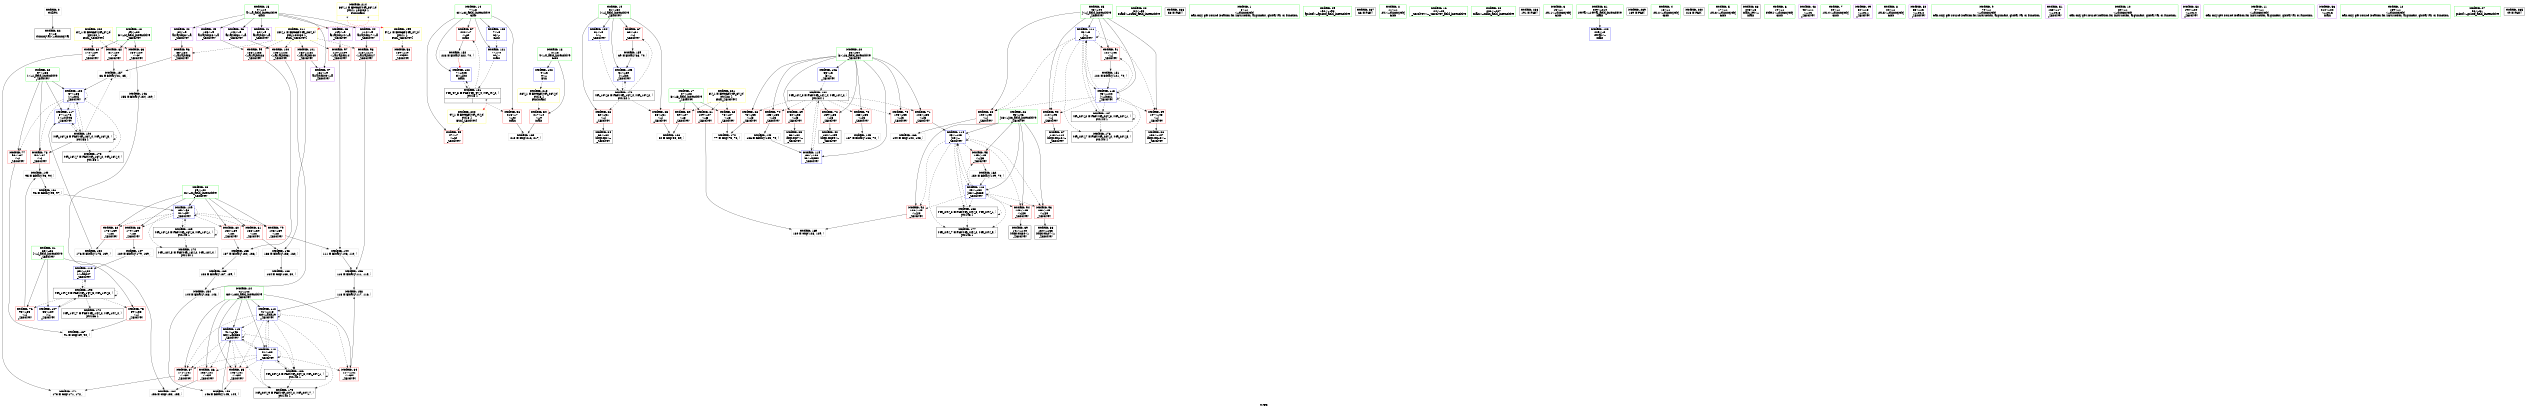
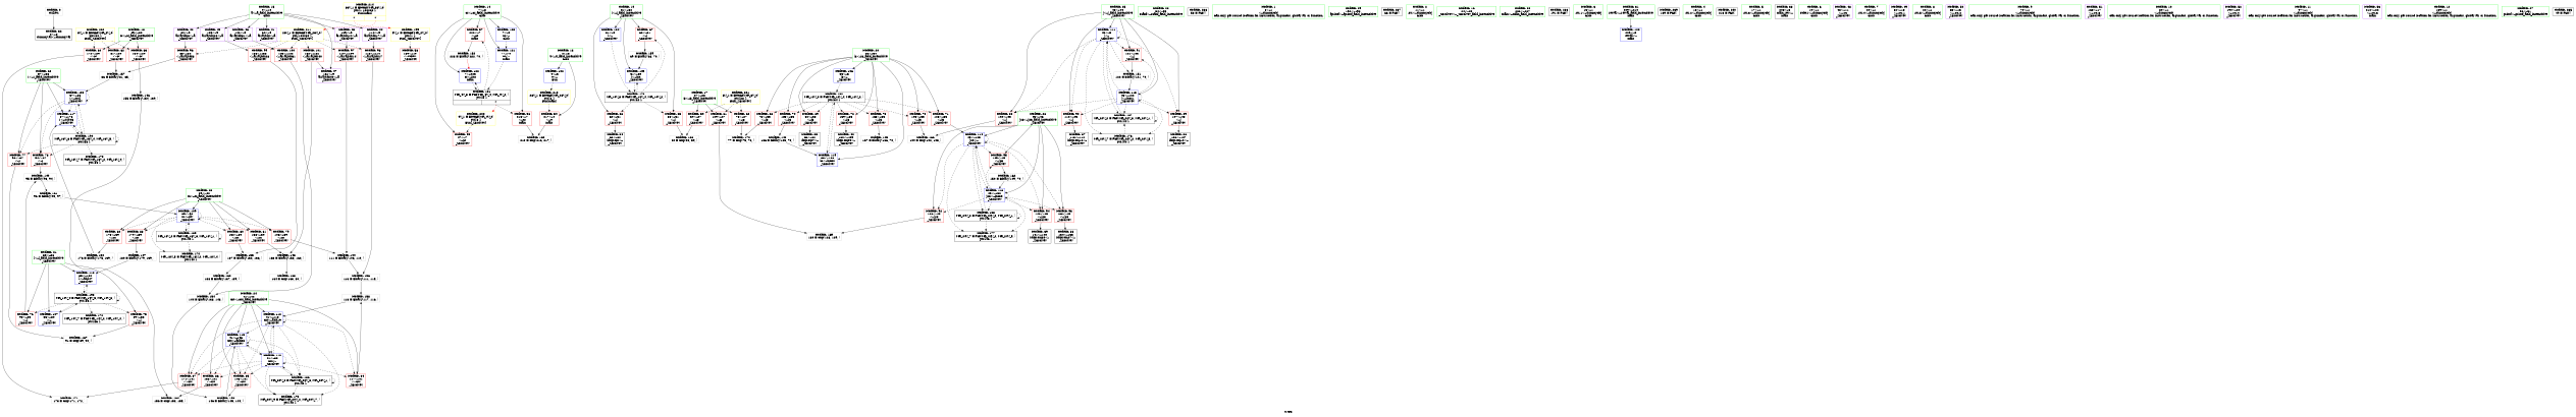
  digraph {
    label=SVFG
    node [color=red shape=record]
    edge [style=solid]
    n1 [color=grey label="{NodeID: 0\nNullPtr}"]
    n2 [color=black label="{NodeID: 32\n2\<--3\ndummyVal\<--dummyVal\n}"]
    n3 [label="{NodeID: 97\n110\<--109\n\<--arrayidx14\n_Z5solvev\n}"]
    n4 [color=grey label="{NodeID: 144\n111 = Binary(106, 110, )\n}"]
    n5 [color=grey label="{NodeID: 156\n116 = Binary(111, 115, )\n}"]
    n6 [color=grey label="{NodeID: 158\n118 = Binary(117, 116, )\n}"]
    n7 [color=green label="{NodeID: 14\n7\<--8\ncs\<--cs_field_insensitive\nGlob }"]
    n8 [label="{NodeID: 55\n47\<--7\n\<--cs\n_Z5solvev\n}"]
    n9 [label="{NodeID: 56\n216\<--7\n\<--cs\nmain\n}"]
    n10 [label="{NodeID: 57\n222\<--7\n\<--cs\nmain\n}"]
    n11 [color=blue label="{NodeID: 103\n7\<--5\ncs\<--\nGlob }"]
    n12 [color=blue label="{NodeID: 121\n7\<--70\ncs\<--\nmain\n}"]
    n13 [color=blue label="{NodeID: 122\n7\<--223\ncs\<--inc\nmain\n}"]
    n14 [color=grey label="{NodeID: 165\n218 = cmp(216, 217, )\n}"]
    n15 [color=grey label="{NodeID: 152\n223 = Binary(222, 70, )\n}"]
    n16 [color=black label="{NodeID: 181\nMR_4V_3 = PHI(MR_4V_4, MR_4V_2, )\npts\{8 \}\n|{|<s3>7}}"]
    n17 [color=yellow label="{NodeID: 200\n4V_1 = ENCHI(MR_4V_0)\npts\{8 \}\nFun[_Z5solvev]}" style=double]
    n18 [color=blue label="{NodeID: 111\n43\<--5\nj\<--\n_Z5solvev\n}"]
    n19 [label="{NodeID: 88\n102\<--43\n\<--j\n_Z5solvev\n}"]
    n20 [label="{NodeID: 89\n107\<--43\n\<--j\n_Z5solvev\n}"]
    n21 [label="{NodeID: 90\n112\<--43\n\<--j\n_Z5solvev\n}"]
    n22 [label="{NodeID: 91\n121\<--43\n\<--j\n_Z5solvev\n}"]
    n23 [color=blue label="{NodeID: 113\n43\<--122\nj\<--inc21\n_Z5solvev\n}"]
    n24 [color=black label="{NodeID: 176\nMR_22V_7 = PHI(MR_22V_2, MR_22V_5, )\npts\{44 \}\n}"]
    n25 [color=black label="{NodeID: 187\nMR_22V_2 = PHI(MR_22V_3, MR_22V_1, )\npts\{44 \}\n}"]
    n26 [color=grey label="{NodeID: 166\n104 = cmp(102, 103, )\n}"]
    n27 [color=black label="{NodeID: 36\n108\<--107\nidxprom13\<--\n_Z5solvev\n}"]
    n28 [color=black label="{NodeID: 37\n113\<--112\nidxprom16\<--\n_Z5solvev\n}"]
    n29 [color=grey label="{NodeID: 151\n122 = Binary(121, 70, )\n}"]
    n30 [color=green label="{NodeID: 28\n54\<--55\nscanf\<--scanf_field_insensitive\n}"]
    n31 [color=purple label="{NodeID: 42\n84\<--9\narrayidx8\<--a\n_Z5solvev\n}"]
    n32 [label="{NodeID: 96\n85\<--84\n\<--arrayidx8\n_Z5solvev\n}"]
    n33 [color=grey label="{NodeID: 157\n86 = Binary(81, 85, )\n}"]
    n34 [color=blue label="{NodeID: 108\n37\<--86\nr\<--mul\n_Z5solvev\n}"]
    n35 [color=black label="{NodeID: 236\n53 = PHI()\n}"]
    n36 [color=grey label="{NodeID: 153\n146 = Binary(145, 144, )\n}"]
    n37 [color=blue label="{NodeID: 115\n41\<--146\ncnt\<--add33\n_Z5solvev\n}"]
    n38 [label="{NodeID: 85\n145\<--41\n\<--cnt\n_Z5solvev\n}"]
    n39 [label="{NodeID: 86\n153\<--41\n\<--cnt\n_Z5solvev\n}"]
    n40 [label="{NodeID: 87\n171\<--41\n\<--cnt\n_Z5solvev\n}"]
    n41 [color=blue label="{NodeID: 110\n41\<--80\ncnt\<--\n_Z5solvev\n}"]
    n42 [color=black label="{NodeID: 175\nMR_20V_9 = PHI(MR_20V_2, MR_20V_7, )\npts\{42 \}\n}"]
    n43 [color=black label="{NodeID: 186\nMR_20V_2 = PHI(MR_20V_3, MR_20V_1, )\npts\{42 \}\n}"]
    n44 [color=grey label="{NodeID: 164\n156 = cmp(153, 155, )\n}"]
    n45 [color=grey label="{NodeID: 171\n173 = cmp(171, 172, )\n}"]
    n46 [label="{NodeID: 84\n117\<--41\n\<--cnt\n_Z5solvev\n}"]
    n47 [color=blue label="{NodeID: 112\n41\<--118\ncnt\<--add19\n_Z5solvev\n}"]
    n48 [label="{NodeID: 70\n103\<--33\n\<--i3\n_Z5solvev\n}"]
    n49 [color=grey label="{NodeID: 167\n91 = cmp(89, 90, )\n}"]
    n50 [color=green label="{NodeID: 1\n5\<--1\n\<--dummyObj\nCan only get source location for instruction, argument, global var or function.}"]
    n51 [label="{NodeID: 98\n115\<--114\n\<--arrayidx17\n_Z5solvev\n}"]
    n52 [color=green label="{NodeID: 15\n9\<--10\na\<--a_field_insensitive\nGlob }"]
    n53 [color=purple label="{NodeID: 41\n64\<--9\narrayidx\<--a\n_Z5solvev\n}"]
    n54 [color=purple label="{NodeID: 43\n109\<--9\narrayidx14\<--a\n_Z5solvev\n}"]
    n55 [color=purple label="{NodeID: 44\n114\<--9\narrayidx17\<--a\n_Z5solvev\n}"]
    n56 [color=purple label="{NodeID: 45\n135\<--9\narrayidx28\<--a\n_Z5solvev\n}"]
    n57 [color=purple label="{NodeID: 46\n142\<--9\narrayidx31\<--a\n_Z5solvev\n}"]
    n58 [color=purple label="{NodeID: 47\n161\<--9\narrayidx40\<--a\n_Z5solvev\n}"]
    n59 [label="{NodeID: 99\n136\<--135\n\<--arrayidx28\n_Z5solvev\n}"]
    n60 [label="{NodeID: 100\n143\<--142\n\<--arrayidx31\n_Z5solvev\n}"]
    n61 [color=grey label="{NodeID: 155\n137 = Binary(132, 136, )\n}"]
    n62 [color=grey label="{NodeID: 154\n144 = Binary(138, 143, )\n}"]
    n63 [label="{NodeID: 101\n162\<--161\n\<--arrayidx40\n_Z5solvev\n}"]
    n64 [color=grey label="{NodeID: 143\n163 = Binary(158, 162, )\n}"]
    n65 [color=green label="{NodeID: 29\n192\<--193\nfprintf\<--fprintf_field_insensitive\n}"]
    n66 [color=black label="{NodeID: 237\n66 = PHI()\n}"]
    n67 [label="{NodeID: 71\n125\<--33\n\<--i3\n_Z5solvev\n}"]
    n68 [color=blue label="{NodeID: 114\n45\<--125\nj23\<--\n_Z5solvev\n}"]
    n69 [label="{NodeID: 92\n128\<--45\n\<--j23\n_Z5solvev\n}"]
    n70 [label="{NodeID: 93\n133\<--45\n\<--j23\n_Z5solvev\n}"]
    n71 [label="{NodeID: 94\n140\<--45\n\<--j23\n_Z5solvev\n}"]
    n72 [label="{NodeID: 95\n149\<--45\n\<--j23\n_Z5solvev\n}"]
    n73 [color=blue label="{NodeID: 116\n45\<--150\nj23\<--inc35\n_Z5solvev\n}"]
    n74 [color=black label="{NodeID: 177\nMR_24V_7 = PHI(MR_24V_2, MR_24V_5, )\npts\{46 \}\n}"]
    n75 [color=black label="{NodeID: 188\nMR_24V_2 = PHI(MR_24V_3, MR_24V_1, )\npts\{46 \}\n}"]
    n76 [color=grey label="{NodeID: 169\n130 = cmp(128, 129, )\n}"]
    n77 [color=black label="{NodeID: 38\n134\<--133\nidxprom27\<--\n_Z5solvev\n}"]
    n78 [color=black label="{NodeID: 39\n141\<--140\nidxprom30\<--\n_Z5solvev\n}"]
    n79 [color=grey label="{NodeID: 162\n150 = Binary(149, 70, )\n}"]
    n80 [color=grey label="{NodeID: 168\n60 = cmp(58, 59, )\n}"]
    n81 [color=green label="{NodeID: 2\n11\<--1\n.str\<--dummyObj\nGlob }"]
    n82 [color=black label="{NodeID: 182\nMR_12V_3 = PHI(MR_12V_4, MR_12V_2, )\npts\{34 \}\n}"]
    n83 [label="{NodeID: 68\n75\<--33\n\<--i3\n_Z5solvev\n}"]
    n84 [label="{NodeID: 69\n82\<--33\n\<--i3\n_Z5solvev\n}"]
    n85 [label="{NodeID: 72\n159\<--33\n\<--i3\n_Z5solvev\n}"]
    n86 [label="{NodeID: 73\n166\<--33\n\<--i3\n_Z5solvev\n}"]
    n87 [label="{NodeID: 74\n185\<--33\n\<--i3\n_Z5solvev\n}"]
    n88 [color=blue label="{NodeID: 119\n33\<--186\ni3\<--inc50\n_Z5solvev\n}"]
    n89 [color=grey label="{NodeID: 170\n77 = cmp(75, 76, )\n}"]
    n90 [color=black label="{NodeID: 35\n83\<--82\nidxprom7\<--\n_Z5solvev\n}"]
    n91 [color=black label="{NodeID: 40\n160\<--159\nidxprom39\<--\n_Z5solvev\n}"]
    n92 [color=grey label="{NodeID: 145\n167 = Binary(166, 70, )\n}"]
    n93 [color=grey label="{NodeID: 148\n186 = Binary(185, 70, )\n}"]
    n94 [color=grey label="{NodeID: 160\n138 = Binary(137, 139, )\n}"]
    n95 [color=green label="{NodeID: 16\n24\<--25\n_Z5solvev\<--_Z5solvev_field_insensitive\n}"]
    n96 [color=green label="{NodeID: 30\n206\<--207\nmain\<--main_field_insensitive\n}"]
    n97 [label="{NodeID: 58\n189\<--19\n\<--stderr\n_Z5solvev\n}"]
    n98 [color=black label="{NodeID: 238\n191 = PHI()\n}"]
    n99 [color=green label="{NodeID: 3\n13\<--1\n.str.1\<--dummyObj\nGlob }"]
    n100 [color=green label="{NodeID: 17\n27\<--28\nB\<--B_field_insensitive\n_Z5solvev\n}"]
    n101 [label="{NodeID: 59\n59\<--27\n\<--B\n_Z5solvev\n}"]
    n102 [label="{NodeID: 60\n76\<--27\n\<--B\n_Z5solvev\n}"]
    n103 [label="{NodeID: 61\n129\<--27\n\<--B\n_Z5solvev\n}"]
    n104 [color=green label="{NodeID: 31\n209\<--210\nretval\<--retval_field_insensitive\nmain\n}"]
    n105 [color=blue label="{NodeID: 120\n209\<--5\nretval\<--\nmain\n}"]
    n106 [color=yellow label="{NodeID: 211\n26V_1 = ENCHI(MR_26V_0)\npts\{100000 \}\nFun[_Z5solvev]}" style=double]
    n107 [color=grey label="{NodeID: 163\n164 = cmp(163, 80, )\n}"]
    n108 [color=black label="{NodeID: 239\n169 = PHI()\n}"]
    n109 [color=green label="{NodeID: 4\n15\<--1\n.str.2\<--dummyObj\nGlob }"]
    n110 [color=green label="{NodeID: 18\n29\<--30\nN\<--N_field_insensitive\n_Z5solvev\n}"]
    n111 [label="{NodeID: 62\n81\<--29\n\<--N\n_Z5solvev\n}"]
    n112 [label="{NodeID: 63\n154\<--29\n\<--N\n_Z5solvev\n}"]
    n113 [label="{NodeID: 64\n172\<--29\n\<--N\n_Z5solvev\n}"]
    n114 [color=grey label="{NodeID: 146\n155 = Binary(154, 139, )\n}"]
    n115 [color=black label="{NodeID: 240\n213 = PHI()\n}"]
    n116 [color=blue label="{NodeID: 117\n37\<--176\nr\<--sub46\n_Z5solvev\n}"]
    n117 [color=black label="{NodeID: 190\nMR_16V_6 = PHI(MR_16V_4, MR_16V_5, )\npts\{38 \}\n}"]
    n118 [color=black label="{NodeID: 173\nMR_16V_7 = PHI(MR_16V_2, MR_16V_4, )\npts\{38 \}\n}"]
    n119 [label="{NodeID: 77\n90\<--37\n\<--r\n_Z5solvev\n}"]
    n120 [label="{NodeID: 78\n94\<--37\n\<--r\n_Z5solvev\n}"]
    n121 [color=grey label="{NodeID: 149\n95 = Binary(93, 94, )\n}"]
    n122 [color=green label="{NodeID: 5\n17\<--1\n.str.3\<--dummyObj\nGlob }"]
    n123 [color=black label="{NodeID: 185\nMR_18V_2 = PHI(MR_18V_3, MR_18V_1, )\npts\{40 \}\n}"]
    n124 [color=blue label="{NodeID: 109\n39\<--96\nm\<--div\n_Z5solvev\n}"]
    n125 [color=black label="{NodeID: 174\nMR_18V_5 = PHI(MR_18V_2, MR_18V_4, )\npts\{40 \}\n}"]
    n126 [label="{NodeID: 79\n106\<--39\n\<--m\n_Z5solvev\n}"]
    n127 [label="{NodeID: 80\n132\<--39\n\<--m\n_Z5solvev\n}"]
    n128 [label="{NodeID: 81\n158\<--39\n\<--m\n_Z5solvev\n}"]
    n129 [label="{NodeID: 82\n175\<--39\n\<--m\n_Z5solvev\n}"]
    n130 [label="{NodeID: 83\n179\<--39\n\<--m\n_Z5solvev\n}"]
    n131 [color=grey label="{NodeID: 150\n176 = Binary(175, 139, )\n}"]
    n132 [color=grey label="{NodeID: 147\n180 = Binary(179, 139, )\n}"]
    n133 [color=blue label="{NodeID: 102\n4\<--5\nT\<--\nFun }"]
    n134 [color=yellow label="{NodeID: 213\n28V_1 = ENCHI(MR_28V_0)\npts\{6 \}\nFun[main]}" style=double]
    n135 [label="{NodeID: 54\n217\<--4\n\<--T\nmain\n}"]
    n136 [color=green label="{NodeID: 19\n31\<--32\ni\<--i_field_insensitive\n_Z5solvev\n}"]
    n137 [label="{NodeID: 65\n58\<--31\n\<--i\n_Z5solvev\n}"]
    n138 [label="{NodeID: 66\n62\<--31\n\<--i\n_Z5solvev\n}"]
    n139 [label="{NodeID: 67\n68\<--31\n\<--i\n_Z5solvev\n}"]
    n140 [color=blue label="{NodeID: 104\n31\<--5\ni\<--\n_Z5solvev\n}"]
    n141 [color=blue label="{NodeID: 105\n31\<--69\ni\<--inc\n_Z5solvev\n}"]
    n142 [color=black label="{NodeID: 34\n63\<--62\nidxprom\<--\n_Z5solvev\n}"]
    n143 [color=grey label="{NodeID: 159\n69 = Binary(68, 70, )\n}"]
    n144 [color=black label="{NodeID: 178\nMR_10V_3 = PHI(MR_10V_4, MR_10V_2, )\npts\{32 \}\n}"]
    n145 [color=yellow label="{NodeID: 199\n5V_1 = ENCHI(MR_2V_0)\npts\{1 \}\nFun[_Z5solvev]}" style=double]
    n146 [color=black label="{NodeID: 33\n208\<--5\nmain_ret\<--\nmain\n}"]
    n147 [label="{NodeID: 75\n89\<--35\n\<--l\n_Z5solvev\n}"]
    n148 [color=black label="{NodeID: 172\nMR_14V_7 = PHI(MR_14V_2, MR_14V_4, )\npts\{36 \}\n}"]
    n149 [color=green label="{NodeID: 6\n19\<--1\nstderr\<--dummyObj\nGlob }"]
    n150 [color=green label="{NodeID: 20\n33\<--34\ni3\<--i3_field_insensitive\n_Z5solvev\n}"]
    n151 [color=blue label="{NodeID: 106\n33\<--5\ni3\<--\n_Z5solvev\n}"]
    n152 [color=yellow label="{NodeID: 214\n33V_1 = ENCHI(MR_33V_0)\npts\{1 100000 \}\nFun[main]|{<s0>7|<s1>7}}" style=double]
    n153 [color=purple label="{NodeID: 48\n48\<--11\n\<--.str\n_Z5solvev\n}"]
    n154 [label="{NodeID: 76\n93\<--35\n\<--l\n_Z5solvev\n}"]
    n155 [color=grey label="{NodeID: 161\n96 = Binary(95, 97, )\n}"]
    n156 [color=green label="{NodeID: 7\n20\<--1\n.str.4\<--dummyObj\nGlob }"]
    n157 [color=green label="{NodeID: 21\n35\<--36\nl\<--l_field_insensitive\n_Z5solvev\n}"]
    n158 [color=blue label="{NodeID: 107\n35\<--80\nl\<--\n_Z5solvev\n}"]
    n159 [color=blue label="{NodeID: 118\n35\<--180\nl\<--add47\n_Z5solvev\n}"]
    n160 [color=black label="{NodeID: 193\nMR_14V_4 = PHI(MR_14V_5, MR_14V_3, )\npts\{36 \}\n}"]
    n161 [color=yellow label="{NodeID: 201\n6V_1 = ENCHI(MR_6V_0)\npts\{28 \}\nFun[_Z5solvev]}" style=double]
    n162 [color=purple label="{NodeID: 49\n52\<--13\n\<--.str.1\n_Z5solvev\n}"]
    n163 [color=green label="{NodeID: 8\n22\<--1\n.str.5\<--dummyObj\nGlob }"]
    n164 [color=green label="{NodeID: 22\n37\<--38\nr\<--r_field_insensitive\n_Z5solvev\n}"]
    n165 [color=yellow label="{NodeID: 202\n8V_1 = ENCHI(MR_8V_0)\npts\{30 \}\nFun[_Z5solvev]}" style=double]
    n166 [color=purple label="{NodeID: 50\n65\<--15\n\<--.str.2\n_Z5solvev\n}"]
    n167 [color=green label="{NodeID: 9\n70\<--1\n\<--dummyObj\nCan only get source location for instruction, argument, global var or function.}"]
    n168 [color=green label="{NodeID: 23\n39\<--40\nm\<--m_field_insensitive\n_Z5solvev\n}"]
    n169 [color=purple label="{NodeID: 51\n168\<--17\n\<--.str.3\n_Z5solvev\n}"]
    n170 [color=green label="{NodeID: 10\n80\<--1\n\<--dummyObj\nCan only get source location for instruction, argument, global var or function.}"]
    n171 [color=green label="{NodeID: 24\n41\<--42\ncnt\<--cnt_field_insensitive\n_Z5solvev\n}"]
    n172 [color=purple label="{NodeID: 52\n190\<--20\n\<--.str.4\n_Z5solvev\n}"]
    n173 [color=green label="{NodeID: 11\n97\<--1\n\<--dummyObj\nCan only get source location for instruction, argument, global var or function.}"]
    n174 [color=green label="{NodeID: 25\n43\<--44\nj\<--j_field_insensitive\n_Z5solvev\n}"]
    n175 [color=purple label="{NodeID: 53\n212\<--22\n\<--.str.5\nmain\n}"]
    n176 [color=green label="{NodeID: 12\n139\<--1\n\<--dummyObj\nCan only get source location for instruction, argument, global var or function.}"]
    n177 [color=green label="{NodeID: 26\n45\<--46\nj23\<--j23_field_insensitive\n_Z5solvev\n}"]
    n178 [color=green label="{NodeID: 13\n4\<--6\nT\<--T_field_insensitive\nGlob }"]
    n179 [color=green label="{NodeID: 27\n50\<--51\nprintf\<--printf_field_insensitive\n}"]
    n180 [color=black label="{NodeID: 235\n49 = PHI()\n}"]
    n1 -> n2
    n3 -> n4
    n4 -> n5
    n5 -> n6
    n6 -> n47
    n7 -> n8
    n7 -> n9
    n7 -> n10
    n7 -> n11
    n7 -> n12
    n7 -> n13
    n9 -> n14
    n10 -> n15
    n11 -> n12 [style=dashed]
    n12 -> n16 [style=dashed]
    n13 -> n16 [style=dashed]
    n15 -> n13 [color=red]
    n16 -> n9 [style=dashed]
    n16 -> n10 [style=dashed]
    n16 -> n13 [style=dashed]
    n16 -> n17 [color=red style=dashed tailport=s3]
    n17 -> n8 [style=dashed]
    n18 -> n18 [style=dashed]
    n18 -> n19 [style=dashed]
    n18 -> n20 [style=dashed]
    n18 -> n21 [style=dashed]
    n18 -> n22 [style=dashed]
-   n18 -> n23 [style=dashed]
+   n18 -> n29 [style=dashed]
    n18 -> n24 [style=dashed]
    n18 -> n25 [style=dashed]
    n19 -> n26
    n20 -> n27
    n21 -> n28
    n22 -> n29
    n23 -> n18 [style=dashed]
    n23 -> n19 [style=dashed]
    n23 -> n20 [style=dashed]
    n23 -> n21 [style=dashed]
    n23 -> n22 [style=dashed]
    n23 -> n23 [style=dashed]
    n23 -> n24 [style=dashed]
    n23 -> n25 [style=dashed]
    n25 -> n18 [style=dashed]
-   n25 -> n24 [style=dashed]
+   n24 -> n25 [style=dashed]
    n25 -> n25 [style=dashed]
    n29 -> n23
    n31 -> n32
    n32 -> n33
    n33 -> n34
    n34 -> n34 [style=dashed]
    n34 -> n116 [style=dashed]
    n34 -> n117 [style=dashed]
-   n34 -> n118 [style=dashed]
    n34 -> n119 [style=dashed]
    n34 -> n120 [style=dashed]
    n36 -> n37
    n37 -> n37 [style=dashed]
    n37 -> n38 [style=dashed]
    n37 -> n39 [style=dashed]
    n37 -> n40 [style=dashed]
    n37 -> n41 [style=dashed]
    n37 -> n42 [style=dashed]
    n37 -> n43 [style=dashed]
    n38 -> n36
    n39 -> n44
    n40 -> n45
    n41 -> n37 [style=dashed]
    n41 -> n38 [style=dashed]
    n41 -> n39 [style=dashed]
    n41 -> n40 [style=dashed]
    n41 -> n41 [style=dashed]
    n41 -> n42 [style=dashed]
    n41 -> n43 [style=dashed]
    n41 -> n46 [style=dashed]
    n41 -> n47 [style=dashed]
    n43 -> n41 [style=dashed]
    n43 -> n42 [style=dashed]
    n43 -> n43 [style=dashed]
    n46 -> n6
    n47 -> n37 [style=dashed]
    n47 -> n38 [style=dashed]
    n47 -> n40 [style=dashed]
    n47 -> n41 [style=dashed]
    n47 -> n42 [style=dashed]
    n47 -> n43 [style=dashed]
    n47 -> n46 [style=dashed]
    n47 -> n47 [style=dashed]
+   n48 -> n26
    n51 -> n5
    n52 -> n31
    n52 -> n53
    n52 -> n54
    n52 -> n55
    n52 -> n56
    n52 -> n57
    n52 -> n58
    n54 -> n3
    n55 -> n51
    n56 -> n59
    n57 -> n60
    n59 -> n61
    n60 -> n62
    n61 -> n94
    n62 -> n36
    n63 -> n58
    n63 -> n64
    n64 -> n107
    n67 -> n68
    n68 -> n68 [style=dashed]
    n68 -> n69 [style=dashed]
    n68 -> n70 [style=dashed]
    n68 -> n71 [style=dashed]
    n68 -> n72 [style=dashed]
    n68 -> n73 [style=dashed]
    n68 -> n74 [style=dashed]
    n68 -> n75 [style=dashed]
    n69 -> n76
    n70 -> n77
    n71 -> n78
    n72 -> n79
    n73 -> n68 [style=dashed]
    n73 -> n69 [style=dashed]
    n73 -> n70 [style=dashed]
    n73 -> n71 [style=dashed]
    n73 -> n72 [style=dashed]
    n73 -> n73 [style=dashed]
    n73 -> n74 [style=dashed]
    n73 -> n75 [style=dashed]
    n75 -> n68 [style=dashed]
    n75 -> n74 [style=dashed]
    n75 -> n75 [style=dashed]
    n79 -> n73
    n82 -> n48 [style=dashed]
    n82 -> n67 [style=dashed]
    n82 -> n83 [style=dashed]
    n82 -> n84 [style=dashed]
    n82 -> n85 [style=dashed]
    n82 -> n86 [style=dashed]
    n82 -> n87 [style=dashed]
    n82 -> n88 [style=dashed]
    n83 -> n89
    n84 -> n90
    n85 -> n91
    n86 -> n92
    n87 -> n93
    n88 -> n82 [style=dashed]
    n93 -> n88
    n94 -> n62
    n100 -> n101
    n100 -> n102
    n100 -> n103
    n101 -> n80
    n102 -> n89
    n103 -> n76
    n104 -> n105
    n106 -> n3 [style=dashed]
    n106 -> n32 [style=dashed]
    n106 -> n51 [style=dashed]
    n106 -> n59 [style=dashed]
    n106 -> n60 [style=dashed]
    n106 -> n63 [style=dashed]
    n110 -> n111
    n110 -> n112
    n110 -> n113
    n111 -> n33
    n112 -> n114
    n113 -> n45
    n114 -> n44
    n116 -> n117 [style=dashed]
    n117 -> n34 [style=dashed]
    n117 -> n116 [style=dashed]
    n117 -> n117 [style=dashed]
    n117 -> n118 [style=dashed]
-   n117 -> n33 [style=dashed]
-   n117 -> n120
+   n117 -> n119 [style=dashed]
+   n117 -> n120 [style=dashed]
    n119 -> n49
    n120 -> n121
    n121 -> n155
    n123 -> n123 [style=dashed]
    n123 -> n124 [style=dashed]
    n123 -> n125 [style=dashed]
    n124 -> n123 [style=dashed]
    n124 -> n124 [style=dashed]
    n124 -> n125 [style=dashed]
    n124 -> n126 [style=dashed]
    n124 -> n127 [style=dashed]
    n124 -> n128 [style=dashed]
    n124 -> n129 [style=dashed]
    n124 -> n130 [style=dashed]
    n126 -> n4
    n127 -> n61
    n128 -> n64
    n129 -> n131
    n130 -> n132
    n131 -> n116
    n132 -> n159
    n133 -> n134 [style=dashed]
    n134 -> n135 [style=dashed]
    n135 -> n14
    n136 -> n137
    n136 -> n138
    n136 -> n139
    n136 -> n140
    n136 -> n141
    n137 -> n80
    n138 -> n142
    n139 -> n143
    n140 -> n144 [style=dashed]
    n141 -> n144 [style=dashed]
    n143 -> n141
    n144 -> n137 [style=dashed]
    n144 -> n138 [style=dashed]
    n144 -> n139 [style=dashed]
    n144 -> n141 [style=dashed]
    n145 -> n97 [style=dashed]
    n147 -> n49
    n150 -> n48
    n150 -> n67
    n150 -> n83
    n150 -> n84
    n150 -> n85
    n150 -> n86
    n150 -> n87
    n150 -> n88
    n150 -> n151
    n151 -> n82 [style=dashed]
    n152 -> n106 [color=red style=dashed tailport=s1]
    n152 -> n145 [color=red style=dashed tailport=s0]
    n154 -> n121
    n155 -> n124
    n157 -> n147
    n157 -> n154
    n157 -> n158
+   n157 -> n159
    n158 -> n160 [style=dashed]
    n159 -> n160 [style=dashed]
    n160 -> n147 [style=dashed]
    n160 -> n148 [style=dashed]
    n160 -> n154 [style=dashed]
    n160 -> n158 [style=dashed]
    n160 -> n159 [style=dashed]
    n160 -> n160 [style=dashed]
    n161 -> n101 [style=dashed]
    n161 -> n102 [style=dashed]
    n161 -> n103 [style=dashed]
    n164 -> n34
    n164 -> n116
    n164 -> n119
    n164 -> n120
    n165 -> n111 [style=dashed]
    n165 -> n112 [style=dashed]
    n165 -> n113 [style=dashed]
    n168 -> n124
    n168 -> n126
    n168 -> n127
    n168 -> n128
    n168 -> n129
    n168 -> n130
    n171 -> n37
    n171 -> n38
    n171 -> n39
    n171 -> n40
    n171 -> n41
    n171 -> n46
    n171 -> n47
    n174 -> n18
    n174 -> n19
    n174 -> n20
    n174 -> n21
    n174 -> n22
    n174 -> n23
    n177 -> n68
    n177 -> n69
    n177 -> n70
    n177 -> n71
    n177 -> n72
    n177 -> n73
    n178 -> n133
    n178 -> n135
  }
